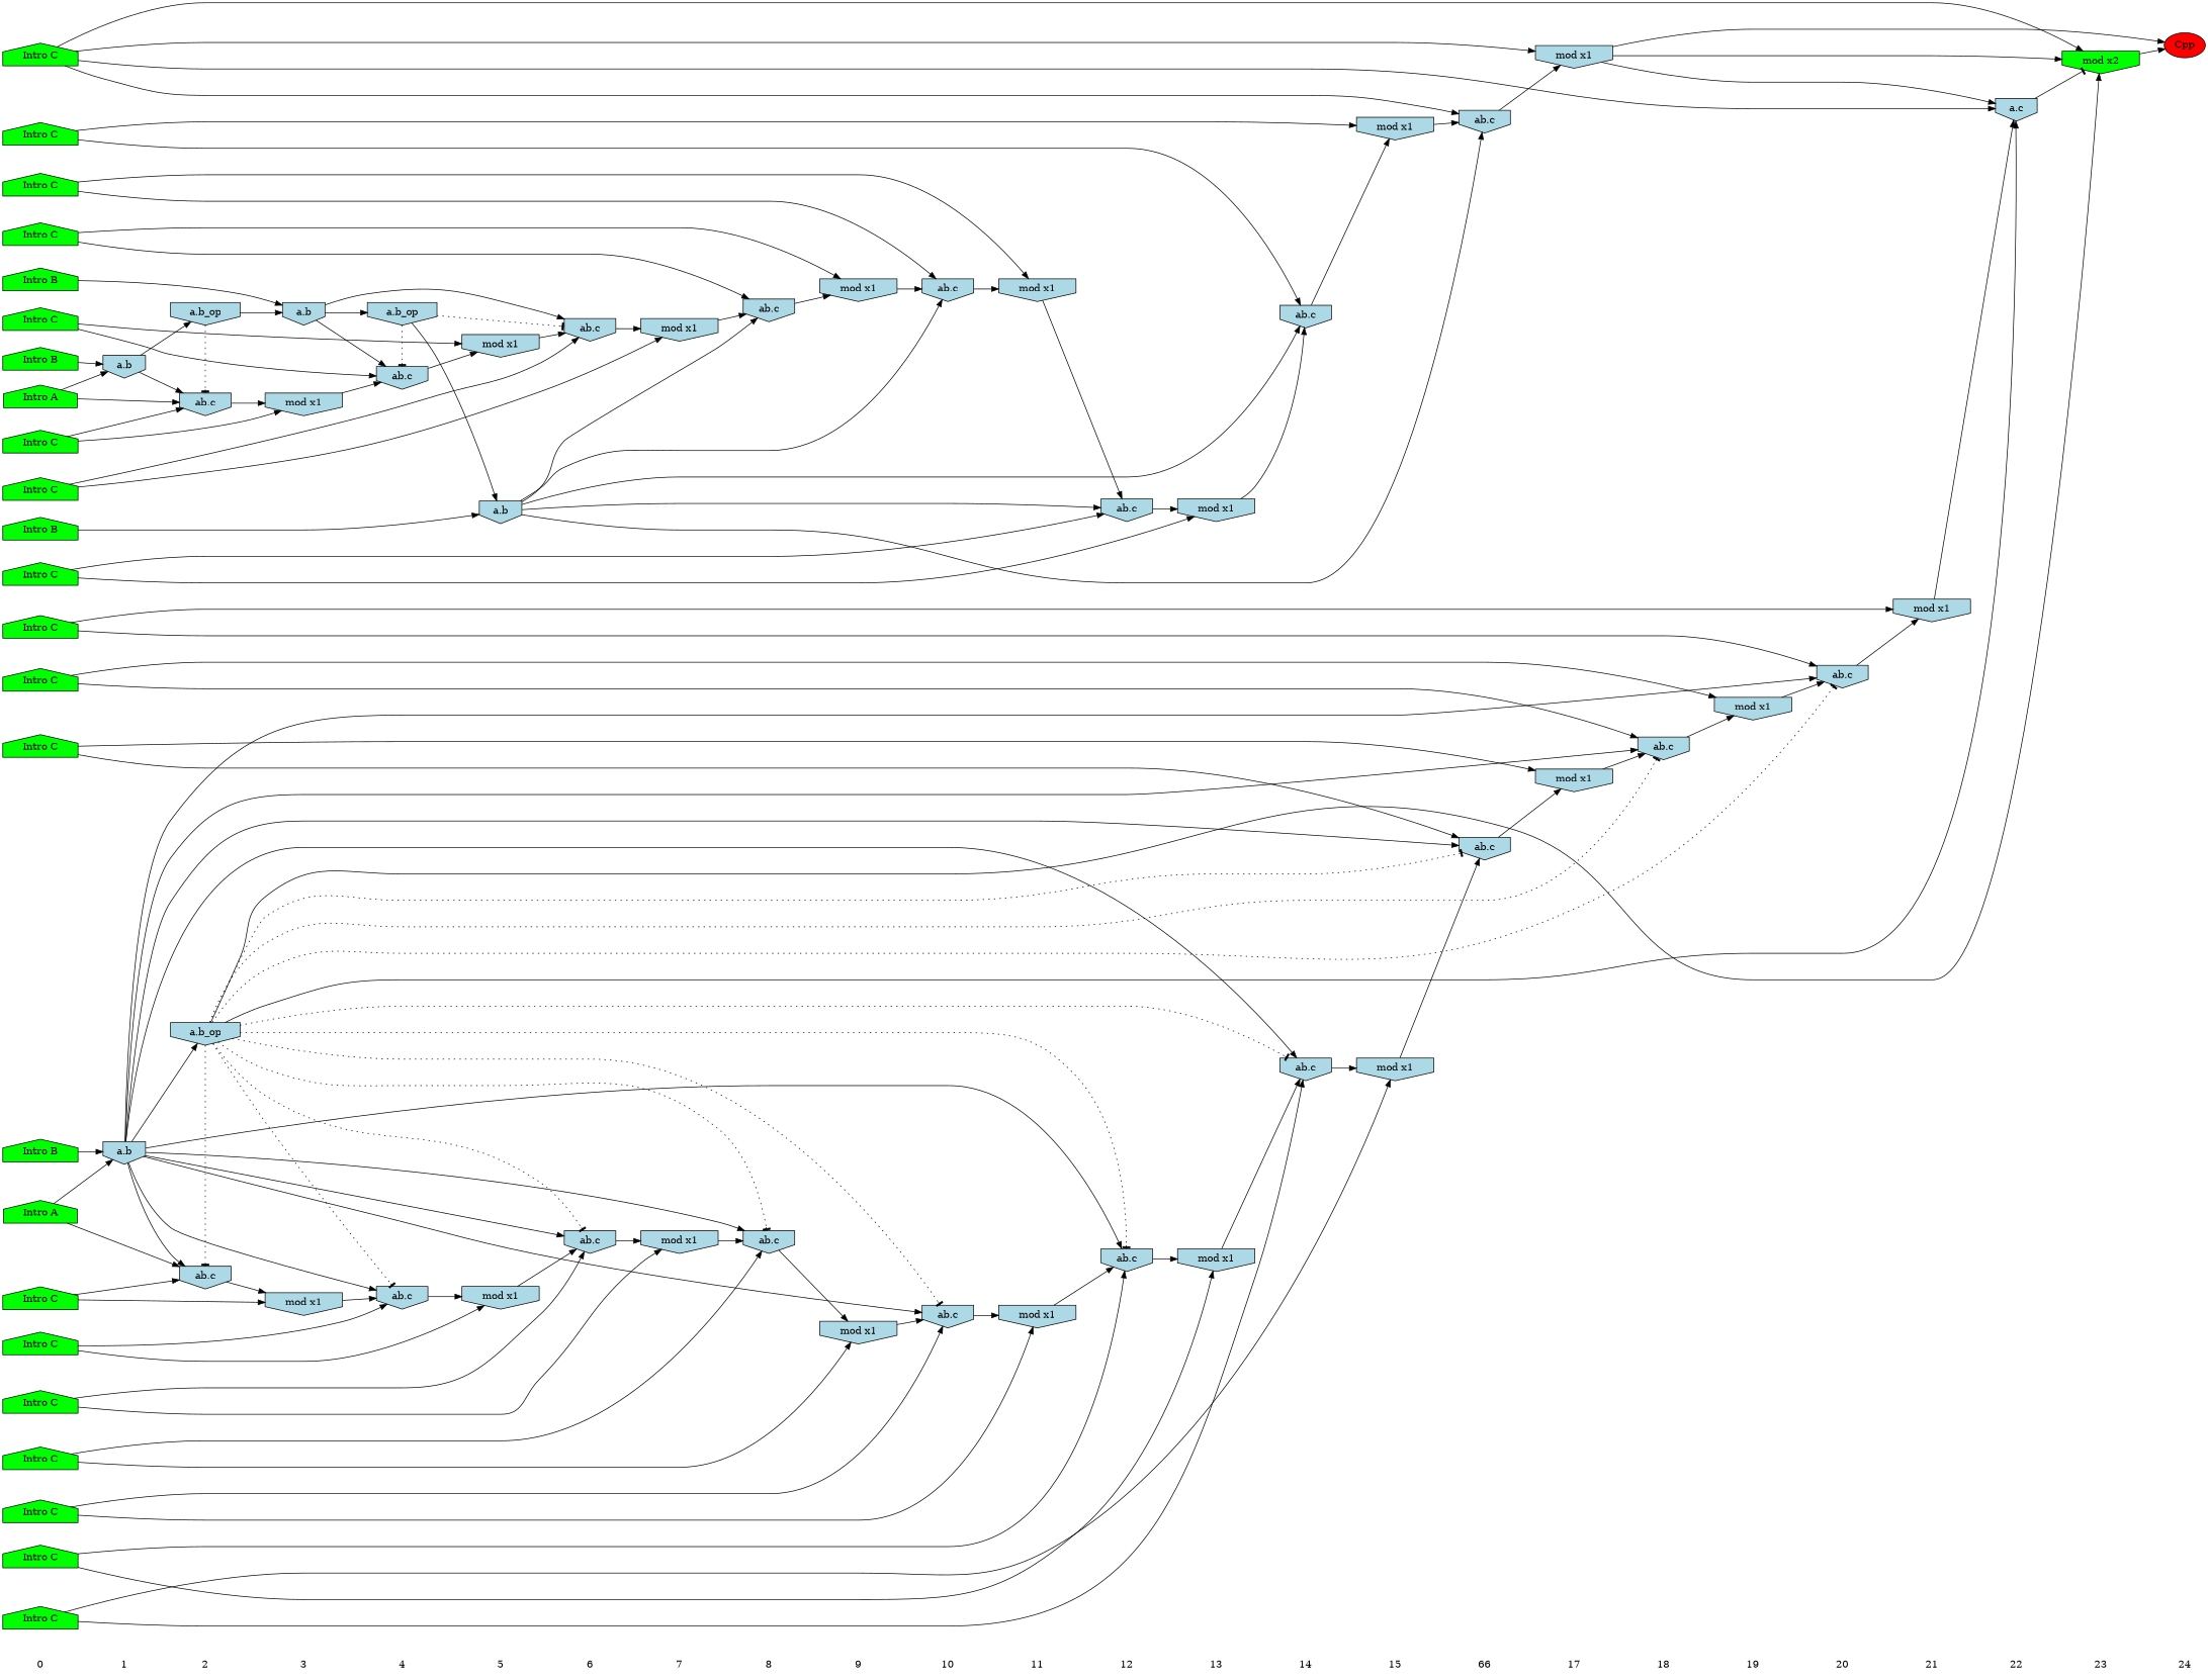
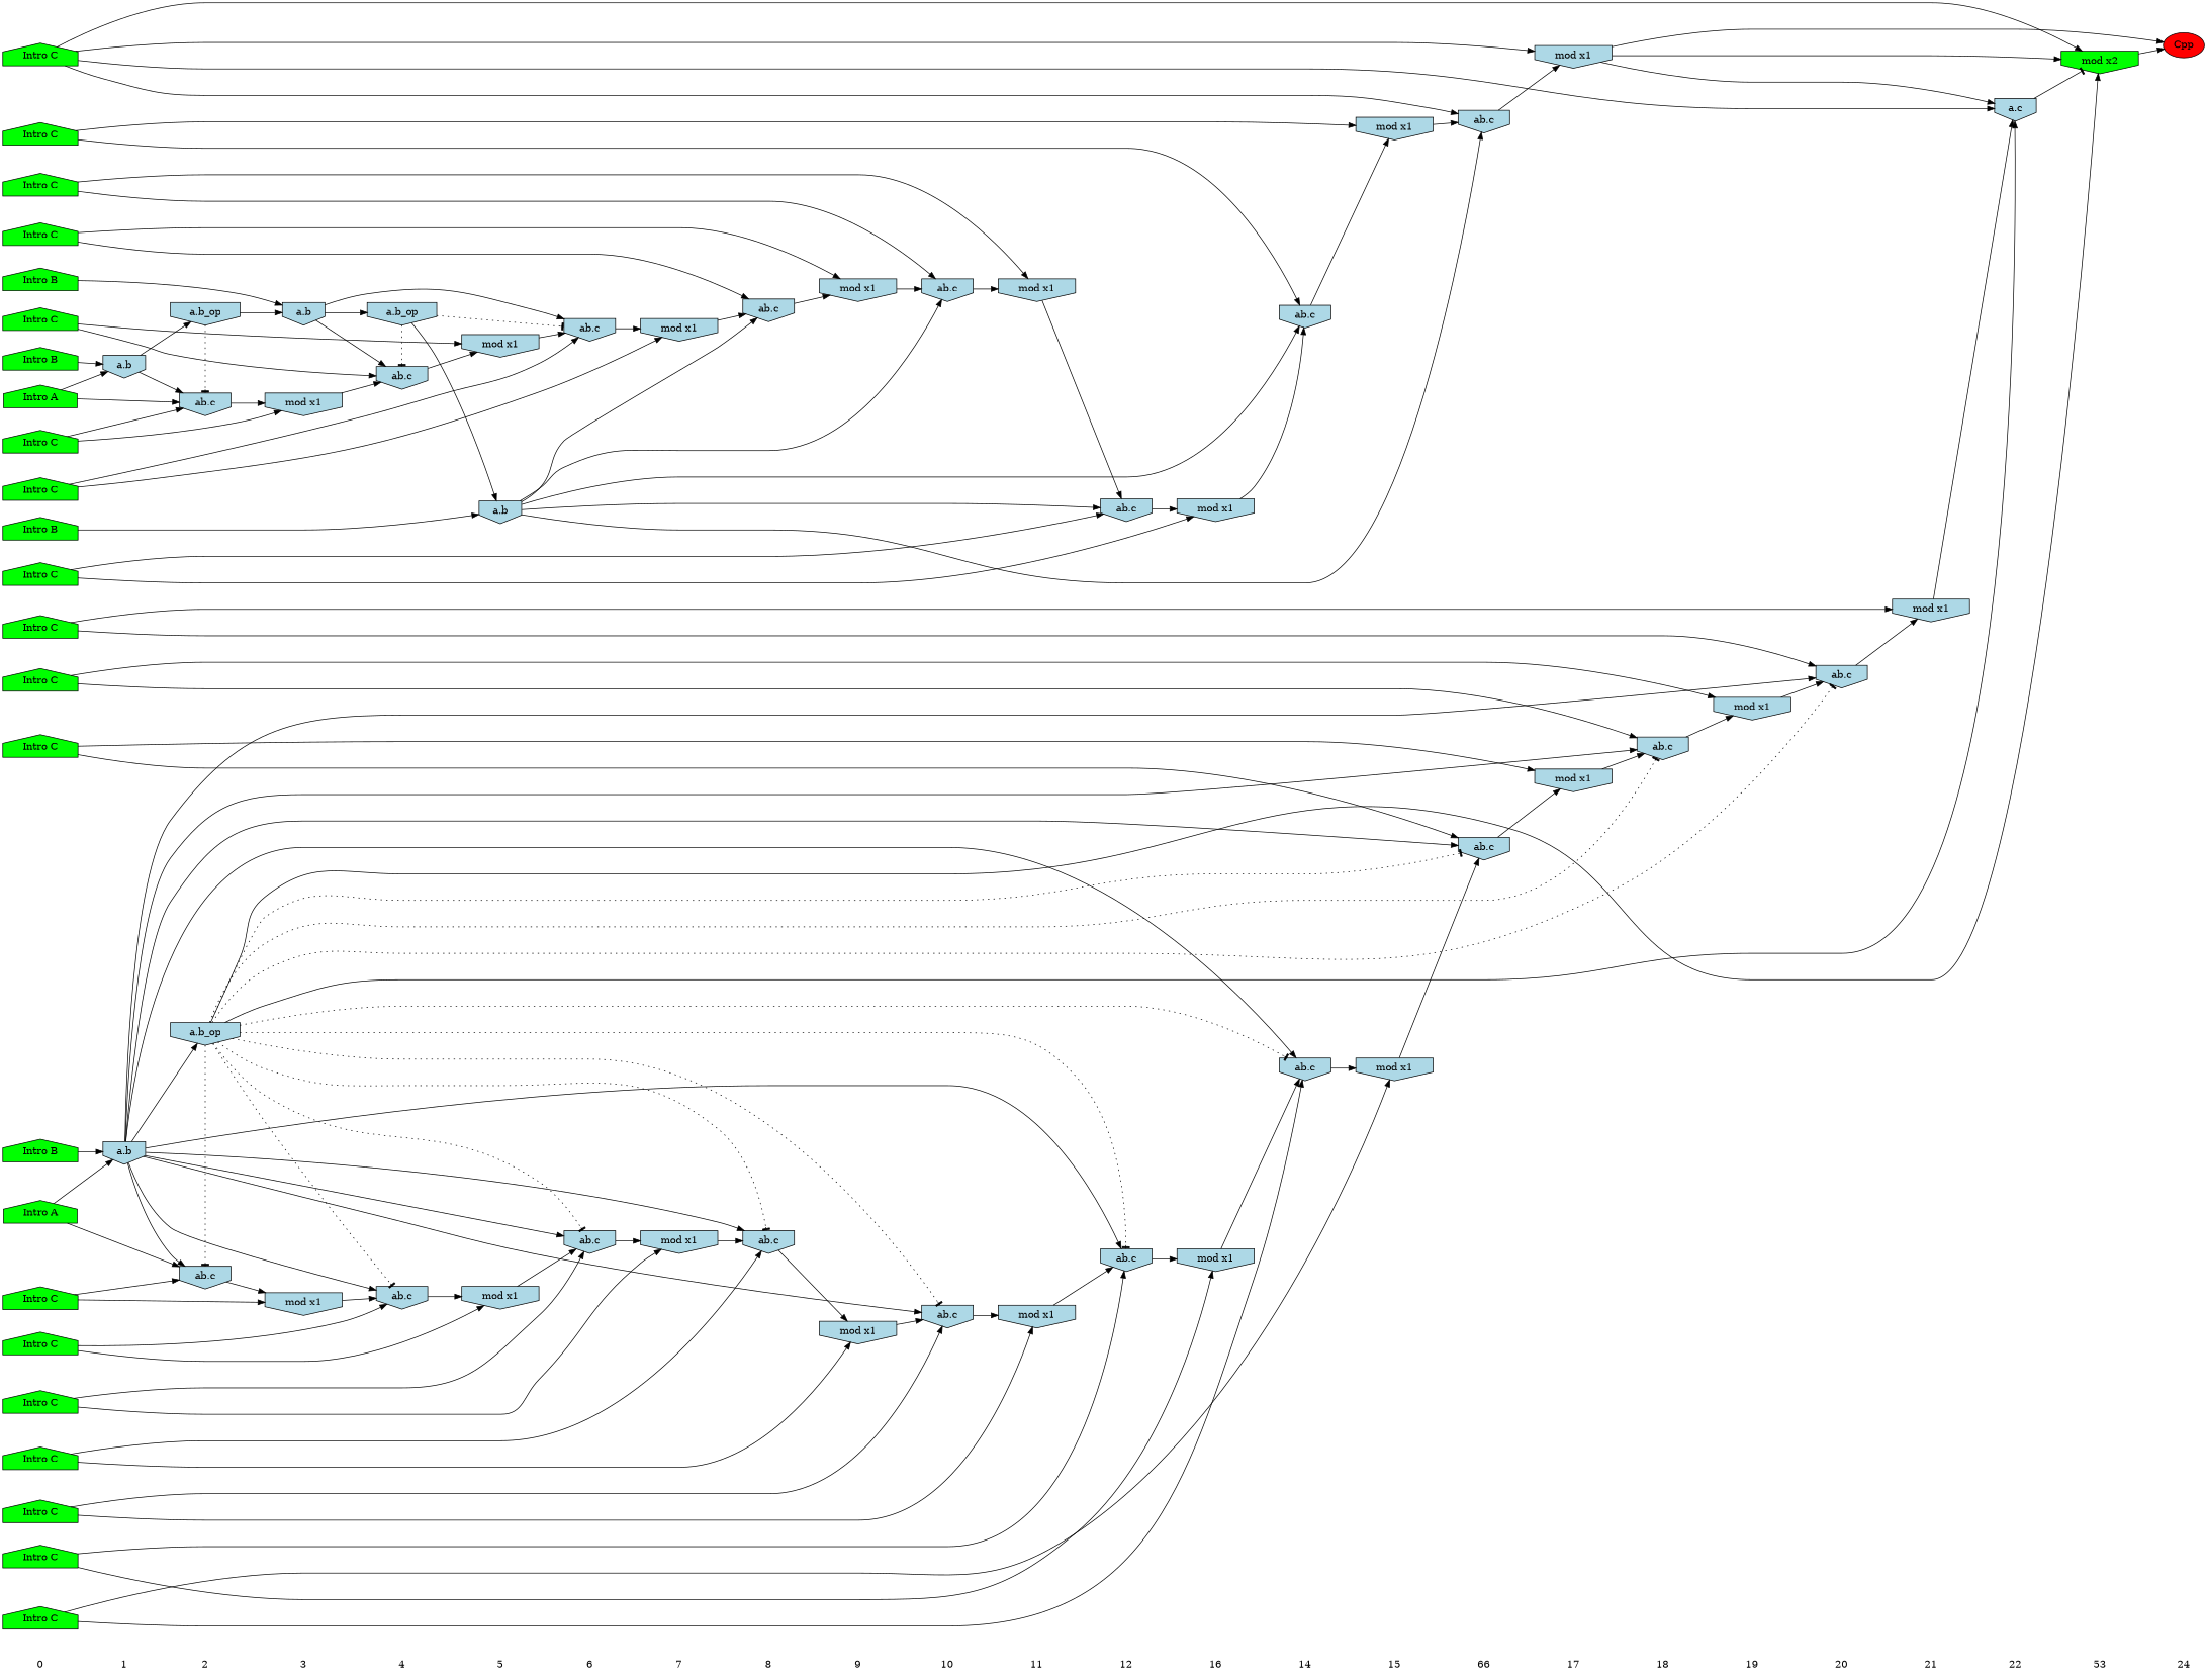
  digraph {
    rankdir=LR
    ranksep=.5
    node [shape=invhouse fillcolor=lightblue style=filled]
    0 [shape=plaintext fillcolor="" style=""]
    n2 [fillcolor=green label="Intro B" shape=house]
    n3 [fillcolor=green label="Intro A" shape=house]
    n4 [fillcolor=green label="Intro A" shape=house]
    n5 [fillcolor=green label="Intro B" shape=house]
    n6 [fillcolor=green label="Intro B" shape=house]
    n7 [fillcolor=green label="Intro B" shape=house]
    n8 [fillcolor=green label="Intro C" shape=house]
    n9 [fillcolor=green label="Intro C" shape=house]
    n10 [fillcolor=green label="Intro C" shape=house]
    n11 [fillcolor=green label="Intro C" shape=house]
    n12 [fillcolor=green label="Intro C" shape=house]
    n13 [fillcolor=green label="Intro C" shape=house]
    n14 [fillcolor=green label="Intro C" shape=house]
    n15 [fillcolor=green label="Intro C" shape=house]
    n16 [fillcolor=green label="Intro C" shape=house]
    n17 [fillcolor=green label="Intro C" shape=house]
    n18 [fillcolor=green label="Intro C" shape=house]
    n19 [fillcolor=green label="Intro C" shape=house]
    n20 [fillcolor=green label="Intro C" shape=house]
    n21 [fillcolor=green label="Intro C" shape=house]
    n22 [fillcolor=green label="Intro C" shape=house]
    n23 [fillcolor=green label="Intro C" shape=house]
    n24 [fillcolor=green label="Intro C" shape=house]
    n25 [fillcolor=green label="Intro C" shape=house]
    1 [shape=plaintext fillcolor="" style=""]
    n27 [label="a.b"]
    n28 [label="a.b"]
    2 [shape=plaintext fillcolor="" style=""]
    n30 [label="ab.c"]
    n31 [label="ab.c"]
    n32 [label="a.b_op"]
    n33 [label="a.b_op"]
    3 [shape=plaintext fillcolor="" style=""]
    n35 [label="mod x1"]
    n36 [label="mod x1"]
    n37 [label="a.b"]
    4 [shape=plaintext fillcolor="" style=""]
    n39 [label="ab.c"]
    n40 [label="ab.c"]
    n41 [label="a.b_op"]
    5 [shape=plaintext fillcolor="" style=""]
    n43 [label="mod x1"]
    n44 [label="mod x1"]
    n45 [label="a.b"]
    6 [shape=plaintext fillcolor="" style=""]
    n47 [label="ab.c"]
    n48 [label="ab.c"]
    7 [shape=plaintext fillcolor="" style=""]
    n50 [label="mod x1"]
    n51 [label="mod x1"]
    8 [shape=plaintext fillcolor="" style=""]
    n53 [label="ab.c"]
    n54 [label="ab.c"]
    9 [shape=plaintext fillcolor="" style=""]
    n56 [label="mod x1"]
    n57 [label="mod x1"]
    10 [shape=plaintext fillcolor="" style=""]
    n59 [label="ab.c"]
    n60 [label="ab.c"]
    11 [shape=plaintext fillcolor="" style=""]
    n62 [label="mod x1"]
    n63 [label="mod x1"]
    12 [shape=plaintext fillcolor="" style=""]
    n65 [label="ab.c"]
    n66 [label="ab.c"]
-   13 [shape=plaintext fillcolor="" style=""]
+   13 [shape=plaintext label=16 fillcolor="" style=""]
    n68 [label="mod x1"]
    n69 [label="mod x1"]
    14 [shape=plaintext fillcolor="" style=""]
    n71 [label="ab.c"]
    n72 [label="ab.c"]
    15 [shape=plaintext fillcolor="" style=""]
    n74 [label="mod x1"]
    n75 [label="mod x1"]
    n76 [label=66 shape=plaintext fillcolor="" style=""]
    n77 [label="ab.c"]
    n78 [label="ab.c"]
    17 [shape=plaintext fillcolor="" style=""]
    n80 [label="mod x1"]
    n81 [label="mod x1"]
    18 [shape=plaintext fillcolor="" style=""]
    n83 [label="ab.c"]
    19 [shape=plaintext fillcolor="" style=""]
    n85 [label="mod x1"]
    20 [shape=plaintext fillcolor="" style=""]
    n87 [label="ab.c"]
    21 [shape=plaintext fillcolor="" style=""]
    n89 [label="mod x1"]
    22 [shape=plaintext fillcolor="" style=""]
    n91 [label="a.c"]
-   23 [shape=plaintext fillcolor="" style=""]
+   23 [shape=plaintext label=53 fillcolor="" style=""]
    n93 [fillcolor=green label="mod x2"]
    24 [shape=plaintext fillcolor="" style=""]
    n95 [fillcolor=red label=Cpp shape=""]
    subgraph sub_1 {
      rank=same
      0
      n2
      n3
      n4
      n5
      n6
      n7
      n8
      n9
      n10
      n11
      n12
      n13
      n14
      n15
      n16
      n17
      n18
      n19
      n20
      n21
      n22
      n23
      n24
      n25
    }
    subgraph sub_2 {
      rank=same
      1
      n27
      n28
    }
    subgraph sub_3 {
      rank=same
      2
      n30
      n31
      n32
      n33
    }
    subgraph sub_4 {
      rank=same
      3
      n35
      n36
      n37
    }
    subgraph sub_5 {
      rank=same
      4
      n39
      n40
      n41
    }
    subgraph sub_6 {
      rank=same
      5
      n43
      n44
      n45
    }
    subgraph sub_7 {
      rank=same
      6
      n47
      n48
    }
    subgraph sub_8 {
      rank=same
      7
      n50
      n51
    }
    subgraph sub_9 {
      rank=same
      8
      n53
      n54
    }
    subgraph sub_10 {
      rank=same
      9
      n56
      n57
    }
    subgraph sub_11 {
      rank=same
      10
      n59
      n60
    }
    subgraph sub_12 {
      rank=same
      11
      n62
      n63
    }
    subgraph sub_13 {
      rank=same
      12
      n65
      n66
    }
    subgraph sub_14 {
      rank=same
      13
      n68
      n69
    }
    subgraph sub_15 {
      rank=same
      14
      n71
      n72
    }
    subgraph sub_16 {
      rank=same
      15
      n74
      n75
    }
    subgraph sub_17 {
      rank=same
      n76
      n77
      n78
    }
    subgraph sub_18 {
      rank=same
      17
      n80
      n81
    }
    subgraph sub_19 {
      rank=same
      18
      n83
    }
    subgraph sub_20 {
      rank=same
      19
      n85
    }
    subgraph sub_21 {
      rank=same
      20
      n87
    }
    subgraph sub_22 {
      rank=same
      21
      n89
    }
    subgraph sub_23 {
      rank=same
      22
      n91
    }
    subgraph sub_24 {
      rank=same
      23
      n93
    }
    subgraph sub_25 {
      rank=same
      24
      n95
    }
    0 -> 1 [style=invis]
    n2 -> n27
    n3 -> n28
    n3 -> n31
    n4 -> n27
    n4 -> n30
    n5 -> n37
    n6 -> n45
    n7 -> n28
    n8 -> n71
    n8 -> n74
    n9 -> n66
    n9 -> n69
    n10 -> n60
    n10 -> n63
    n11 -> n83
    n11 -> n85
    n12 -> n48
    n12 -> n51
    n13 -> n87
    n13 -> n89
    n14 -> n72
    n14 -> n75
    n15 -> n65
    n15 -> n68
    n16 -> n53
    n16 -> n56
    n17 -> n31
    n17 -> n36
    n18 -> n54
    n18 -> n57
    n19 -> n40
    n19 -> n44
    n20 -> n59
    n20 -> n62
    n21 -> n39
    n21 -> n43
    n22 -> n47
    n22 -> n50
    n23 -> n77
    n23 -> n80
    n24 -> n78
    n24 -> n81
    n24 -> n91
    n24 -> n93
    n25 -> n30
    n25 -> n35
    1 -> 2 [style=invis]
    n27 -> n30
    n27 -> n32
    n28 -> n31
    n28 -> n33
    n28 -> n39
    n28 -> n47
    n28 -> n53
    n28 -> n59
    n28 -> n65
    n28 -> n71
    n28 -> n77
    n28 -> n83
    n28 -> n87
    2 -> 3 [style=invis]
    n30 -> n35
    n31 -> n36
    n32 -> n30 [arrowhead=tee style=dotted]
    n32 -> n37
    n33 -> n31 [arrowhead=tee style=dotted]
    n33 -> n39 [arrowhead=tee style=dotted]
    n33 -> n47 [arrowhead=tee style=dotted]
    n33 -> n53 [arrowhead=tee style=dotted]
    n33 -> n59 [arrowhead=tee style=dotted]
    n33 -> n65 [arrowhead=tee style=dotted]
    n33 -> n71 [arrowhead=tee style=dotted]
    n33 -> n77 [arrowhead=tee style=dotted]
    n33 -> n83 [arrowhead=tee style=dotted]
    n33 -> n87 [arrowhead=tee style=dotted]
    n33 -> n91
    n33 -> n93
    3 -> 4 [style=invis]
    n35 -> n40
    n36 -> n39
    n37 -> n40
    n37 -> n41
    n37 -> n48
    4 -> 5 [style=invis]
    n39 -> n43
    n40 -> n44
    n41 -> n40 [arrowhead=tee style=dotted]
    n41 -> n45
    n41 -> n48 [arrowhead=tee style=dotted]
    5 -> 6 [style=invis]
    n43 -> n47
    n44 -> n48
    n45 -> n54
    n45 -> n60
    n45 -> n66
    n45 -> n72
    n45 -> n78
    6 -> 7 [style=invis]
    n47 -> n50
    n48 -> n51
    7 -> 8 [style=invis]
    n50 -> n53
    n51 -> n54
    8 -> 9 [style=invis]
    n53 -> n56
    n54 -> n57
    9 -> 10 [style=invis]
    n56 -> n59
    n57 -> n60
    10 -> 11 [style=invis]
    n59 -> n62
    n60 -> n63
    11 -> 12 [style=invis]
    n62 -> n65
    n63 -> n66
    12 -> 13 [style=invis]
    n65 -> n68
    n66 -> n69
    13 -> 14 [style=invis]
    n68 -> n71
    n69 -> n72
    14 -> 15 [style=invis]
    n71 -> n74
    n72 -> n75
    15 -> n76 [style=invis]
    n74 -> n77
    n75 -> n78
    n76 -> 17 [style=invis]
    n77 -> n80
    n78 -> n81
    17 -> 18 [style=invis]
    n80 -> n83
    n81 -> n91
    n81 -> n93
    n81 -> n95
    18 -> 19 [style=invis]
    n83 -> n85
    19 -> 20 [style=invis]
    n85 -> n87
    20 -> 21 [style=invis]
    n87 -> n89
    21 -> 22 [style=invis]
    n89 -> n91
    22 -> 23 [style=invis]
    n91 -> n93 [arrowhead=tee]
    23 -> 24 [style=invis]
    n93 -> n95
  }
